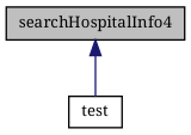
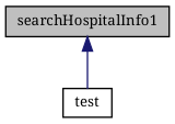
  digraph {
    rankdir=TB
    fontname="Noto Serif"
    node [color=black fontname="Noto Serif" fontsize=10 shape=record style=filled]
-   n1 [fillcolor=grey75 fontcolor=black height=0.2 label=searchHospitalInfo4 width=0.4]
+   n1 [fillcolor=grey75 fontcolor=black height=0.2 label=searchHospitalInfo1 width=0.4]
    n2 [fillcolor=white height=0.2 label=test width=0.4]
    n1 -> n2 [color=midnightblue dir=back fontname="Noto Serif" fontsize=10 labelfontname=Helvetica labelfontsize=10 style=solid]
  }
